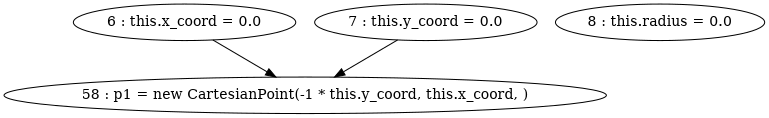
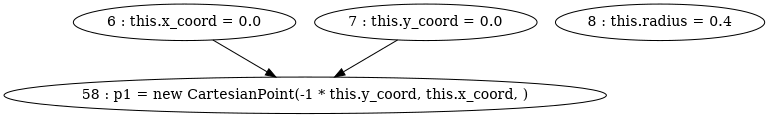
  digraph {
    "6 : this.x_coord = 0.0"
    "58 : p1 = new CartesianPoint(-1 * this.y_coord, this.x_coord, )"
    "7 : this.y_coord = 0.0"
-   "8 : this.radius = 0.0"
+   "8 : this.radius = 0.0" [label="8 : this.radius = 0.4"]
    "6 : this.x_coord = 0.0" -> "58 : p1 = new CartesianPoint(-1 * this.y_coord, this.x_coord, )"
    "7 : this.y_coord = 0.0" -> "58 : p1 = new CartesianPoint(-1 * this.y_coord, this.x_coord, )"
  }
